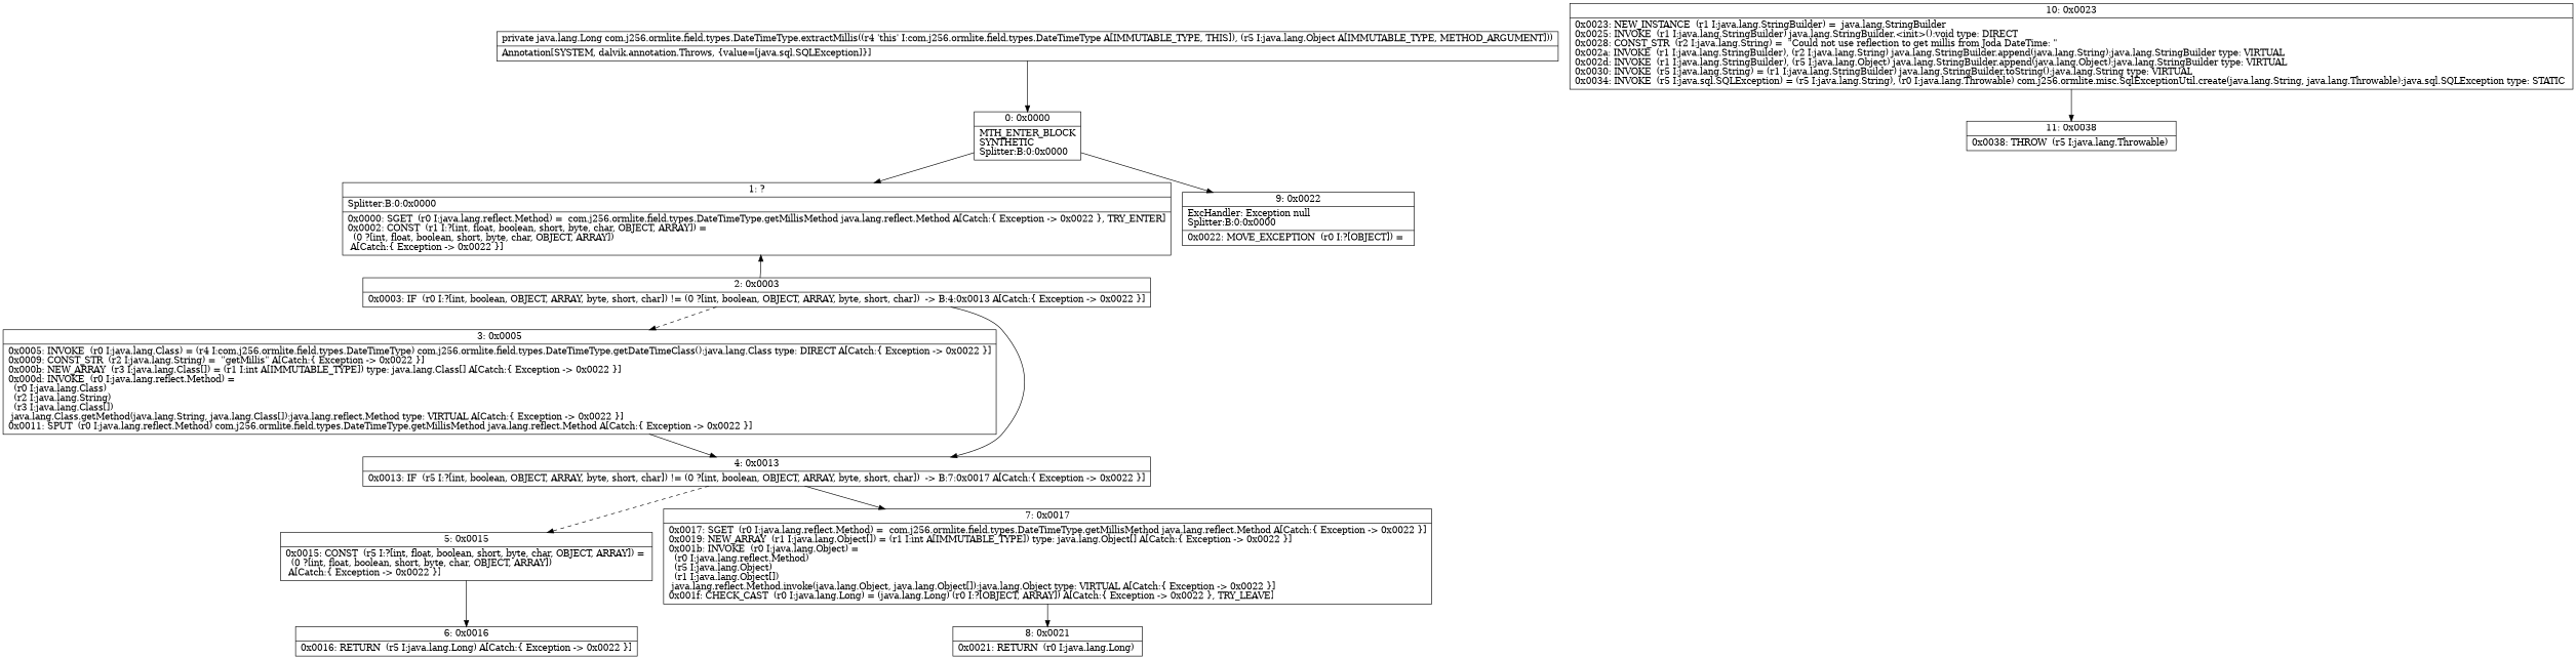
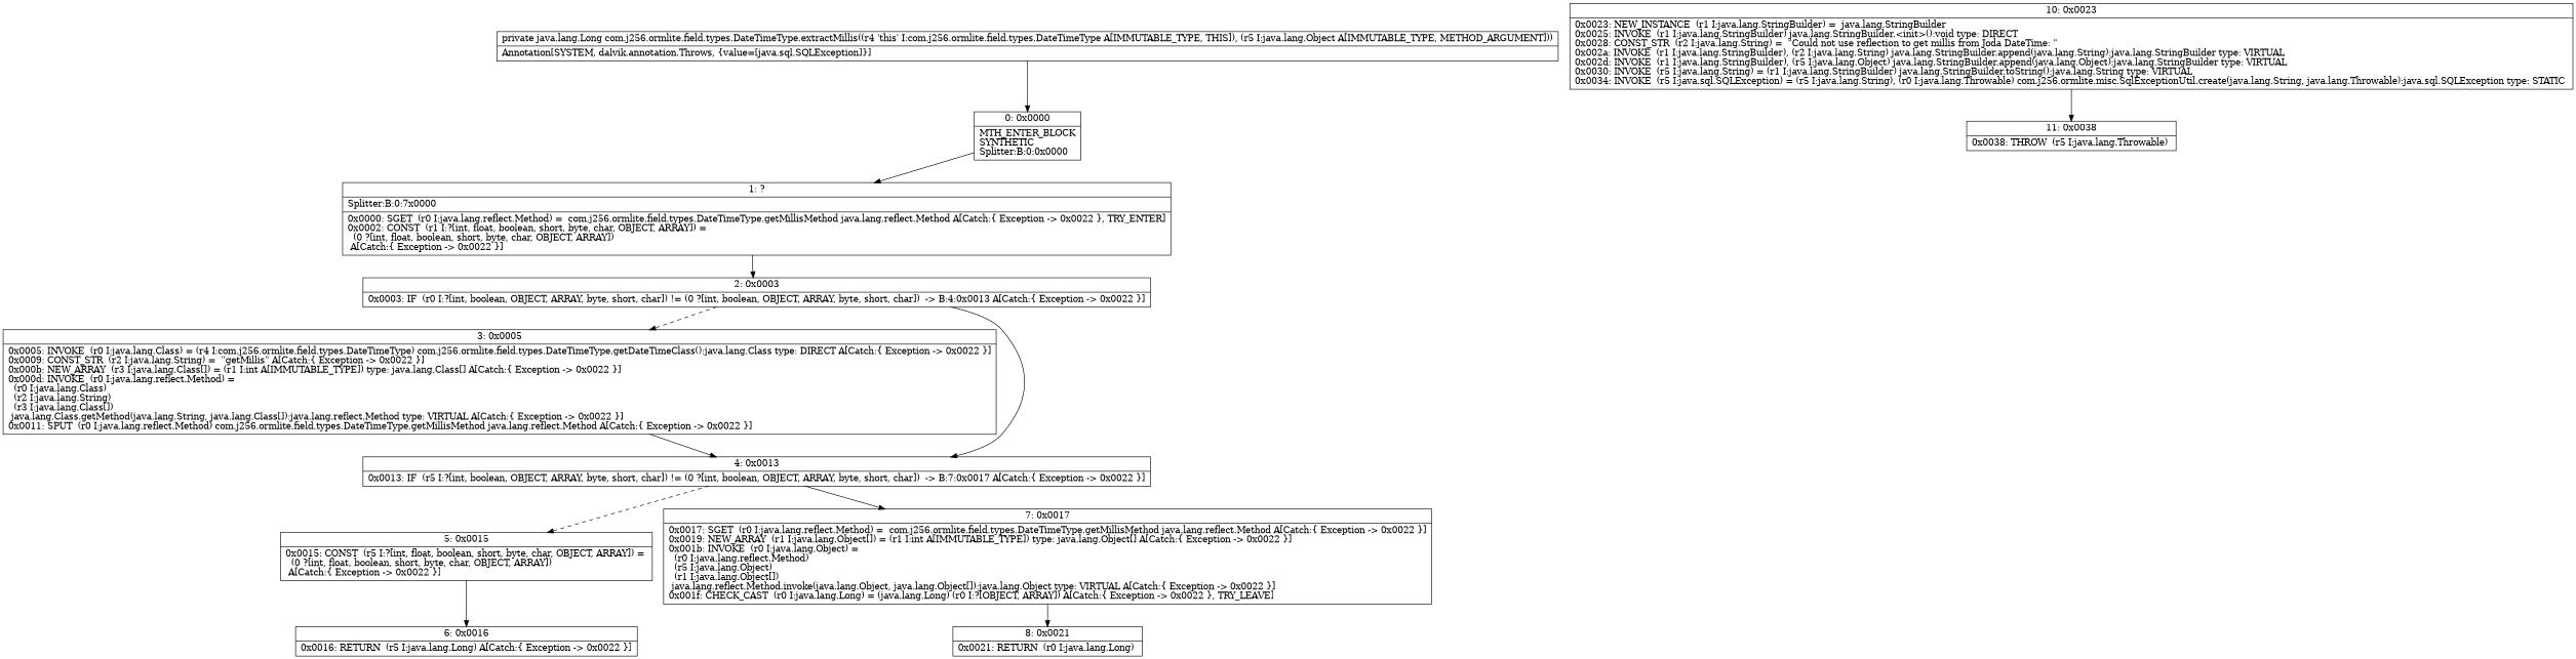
  digraph {
    node [shape=record]
    n1 [label="{0\:\ 0x0000|MTH_ENTER_BLOCK\lSYNTHETIC\lSplitter:B:0:0x0000\l}"]
-   n2 [label="{1\:\ ?|Splitter:B:0:0x0000\l|0x0000: SGET  (r0 I:java.lang.reflect.Method) =  com.j256.ormlite.field.types.DateTimeType.getMillisMethod java.lang.reflect.Method A[Catch:\{ Exception \-\> 0x0022 \}, TRY_ENTER]\l0x0002: CONST  (r1 I:?[int, float, boolean, short, byte, char, OBJECT, ARRAY]) = \l  (0 ?[int, float, boolean, short, byte, char, OBJECT, ARRAY])\l A[Catch:\{ Exception \-\> 0x0022 \}]\l}"]
-   n3 [label="{9\:\ 0x0022|ExcHandler: Exception null\lSplitter:B:0:0x0000\l|0x0022: MOVE_EXCEPTION  (r0 I:?[OBJECT]) =  \l}"]
+   n2 [label="{1\:\ ?|Splitter:B:0:7x0000\l|0x0000: SGET  (r0 I:java.lang.reflect.Method) =  com.j256.ormlite.field.types.DateTimeType.getMillisMethod java.lang.reflect.Method A[Catch:\{ Exception \-\> 0x0022 \}, TRY_ENTER]\l0x0002: CONST  (r1 I:?[int, float, boolean, short, byte, char, OBJECT, ARRAY]) = \l  (0 ?[int, float, boolean, short, byte, char, OBJECT, ARRAY])\l A[Catch:\{ Exception \-\> 0x0022 \}]\l}"]
    n4 [label="{2\:\ 0x0003|0x0003: IF  (r0 I:?[int, boolean, OBJECT, ARRAY, byte, short, char]) != (0 ?[int, boolean, OBJECT, ARRAY, byte, short, char])  \-\> B:4:0x0013 A[Catch:\{ Exception \-\> 0x0022 \}]\l}"]
    n5 [label="{3\:\ 0x0005|0x0005: INVOKE  (r0 I:java.lang.Class) = (r4 I:com.j256.ormlite.field.types.DateTimeType) com.j256.ormlite.field.types.DateTimeType.getDateTimeClass():java.lang.Class type: DIRECT A[Catch:\{ Exception \-\> 0x0022 \}]\l0x0009: CONST_STR  (r2 I:java.lang.String) =  \"getMillis\" A[Catch:\{ Exception \-\> 0x0022 \}]\l0x000b: NEW_ARRAY  (r3 I:java.lang.Class[]) = (r1 I:int A[IMMUTABLE_TYPE]) type: java.lang.Class[] A[Catch:\{ Exception \-\> 0x0022 \}]\l0x000d: INVOKE  (r0 I:java.lang.reflect.Method) = \l  (r0 I:java.lang.Class)\l  (r2 I:java.lang.String)\l  (r3 I:java.lang.Class[])\l java.lang.Class.getMethod(java.lang.String, java.lang.Class[]):java.lang.reflect.Method type: VIRTUAL A[Catch:\{ Exception \-\> 0x0022 \}]\l0x0011: SPUT  (r0 I:java.lang.reflect.Method) com.j256.ormlite.field.types.DateTimeType.getMillisMethod java.lang.reflect.Method A[Catch:\{ Exception \-\> 0x0022 \}]\l}"]
    n6 [label="{4\:\ 0x0013|0x0013: IF  (r5 I:?[int, boolean, OBJECT, ARRAY, byte, short, char]) != (0 ?[int, boolean, OBJECT, ARRAY, byte, short, char])  \-\> B:7:0x0017 A[Catch:\{ Exception \-\> 0x0022 \}]\l}"]
    n7 [label="{5\:\ 0x0015|0x0015: CONST  (r5 I:?[int, float, boolean, short, byte, char, OBJECT, ARRAY]) = \l  (0 ?[int, float, boolean, short, byte, char, OBJECT, ARRAY])\l A[Catch:\{ Exception \-\> 0x0022 \}]\l}"]
    n8 [label="{7\:\ 0x0017|0x0017: SGET  (r0 I:java.lang.reflect.Method) =  com.j256.ormlite.field.types.DateTimeType.getMillisMethod java.lang.reflect.Method A[Catch:\{ Exception \-\> 0x0022 \}]\l0x0019: NEW_ARRAY  (r1 I:java.lang.Object[]) = (r1 I:int A[IMMUTABLE_TYPE]) type: java.lang.Object[] A[Catch:\{ Exception \-\> 0x0022 \}]\l0x001b: INVOKE  (r0 I:java.lang.Object) = \l  (r0 I:java.lang.reflect.Method)\l  (r5 I:java.lang.Object)\l  (r1 I:java.lang.Object[])\l java.lang.reflect.Method.invoke(java.lang.Object, java.lang.Object[]):java.lang.Object type: VIRTUAL A[Catch:\{ Exception \-\> 0x0022 \}]\l0x001f: CHECK_CAST  (r0 I:java.lang.Long) = (java.lang.Long) (r0 I:?[OBJECT, ARRAY]) A[Catch:\{ Exception \-\> 0x0022 \}, TRY_LEAVE]\l}"]
    n9 [label="{6\:\ 0x0016|0x0016: RETURN  (r5 I:java.lang.Long) A[Catch:\{ Exception \-\> 0x0022 \}]\l}"]
    n10 [label="{8\:\ 0x0021|0x0021: RETURN  (r0 I:java.lang.Long) \l}"]
    n11 [label="{10\:\ 0x0023|0x0023: NEW_INSTANCE  (r1 I:java.lang.StringBuilder) =  java.lang.StringBuilder \l0x0025: INVOKE  (r1 I:java.lang.StringBuilder) java.lang.StringBuilder.\<init\>():void type: DIRECT \l0x0028: CONST_STR  (r2 I:java.lang.String) =  \"Could not use reflection to get millis from Joda DateTime: \" \l0x002a: INVOKE  (r1 I:java.lang.StringBuilder), (r2 I:java.lang.String) java.lang.StringBuilder.append(java.lang.String):java.lang.StringBuilder type: VIRTUAL \l0x002d: INVOKE  (r1 I:java.lang.StringBuilder), (r5 I:java.lang.Object) java.lang.StringBuilder.append(java.lang.Object):java.lang.StringBuilder type: VIRTUAL \l0x0030: INVOKE  (r5 I:java.lang.String) = (r1 I:java.lang.StringBuilder) java.lang.StringBuilder.toString():java.lang.String type: VIRTUAL \l0x0034: INVOKE  (r5 I:java.sql.SQLException) = (r5 I:java.lang.String), (r0 I:java.lang.Throwable) com.j256.ormlite.misc.SqlExceptionUtil.create(java.lang.String, java.lang.Throwable):java.sql.SQLException type: STATIC \l}"]
    n12 [label="{11\:\ 0x0038|0x0038: THROW  (r5 I:java.lang.Throwable) \l}"]
    n13 [label="{private java.lang.Long com.j256.ormlite.field.types.DateTimeType.extractMillis((r4 'this' I:com.j256.ormlite.field.types.DateTimeType A[IMMUTABLE_TYPE, THIS]), (r5 I:java.lang.Object A[IMMUTABLE_TYPE, METHOD_ARGUMENT]))  | Annotation[SYSTEM, dalvik.annotation.Throws, \{value=[java.sql.SQLException]\}]\l}"]
    n1 -> n2
-   n1 -> n3
-   n4 -> n2
+   n2 -> n4
    n4 -> n5 [style=dashed]
    n4 -> n6
    n5 -> n6
    n6 -> n7 [style=dashed]
    n6 -> n8
    n7 -> n9
    n8 -> n10
    n11 -> n12
    n13 -> n1
  }
